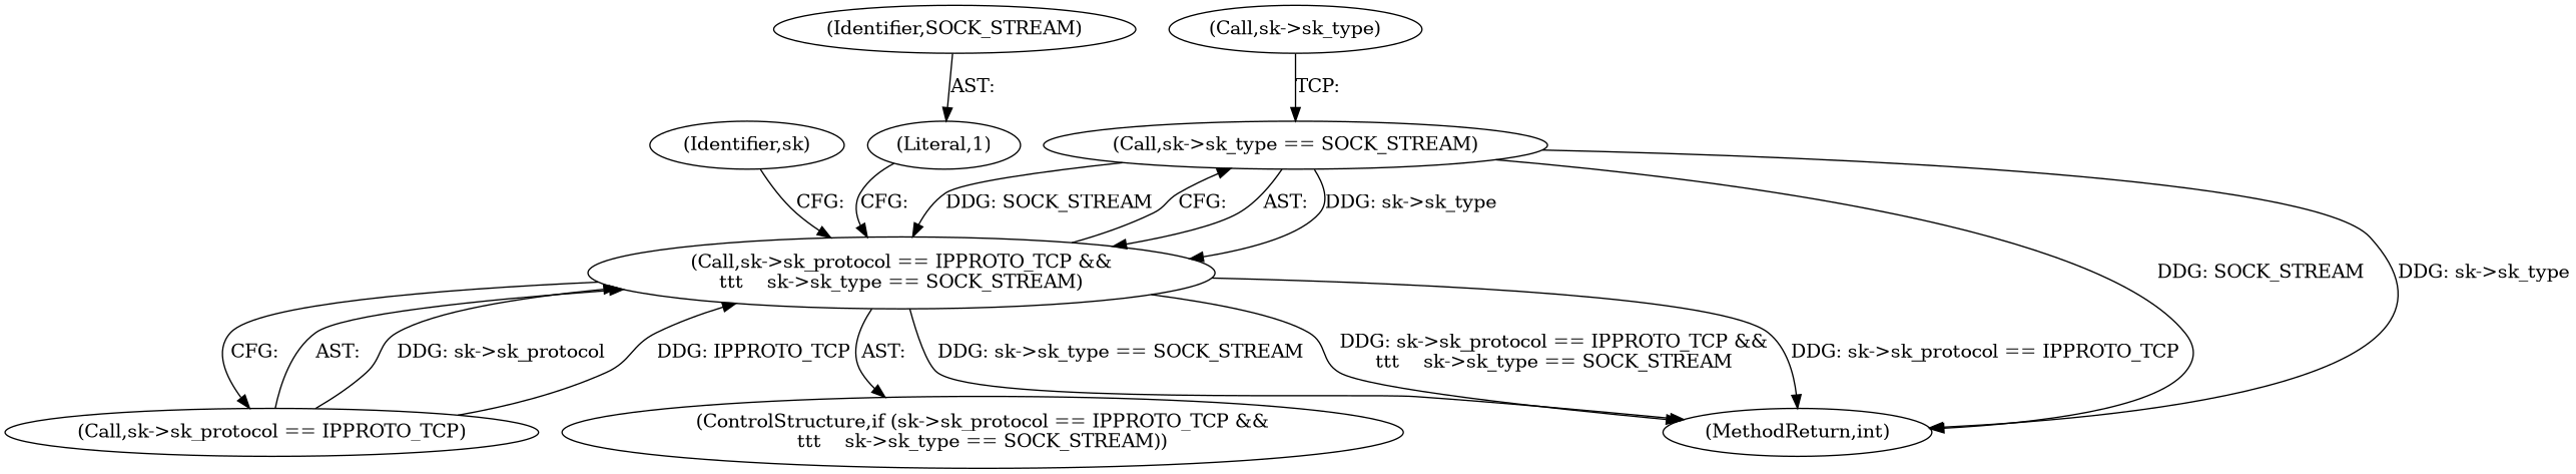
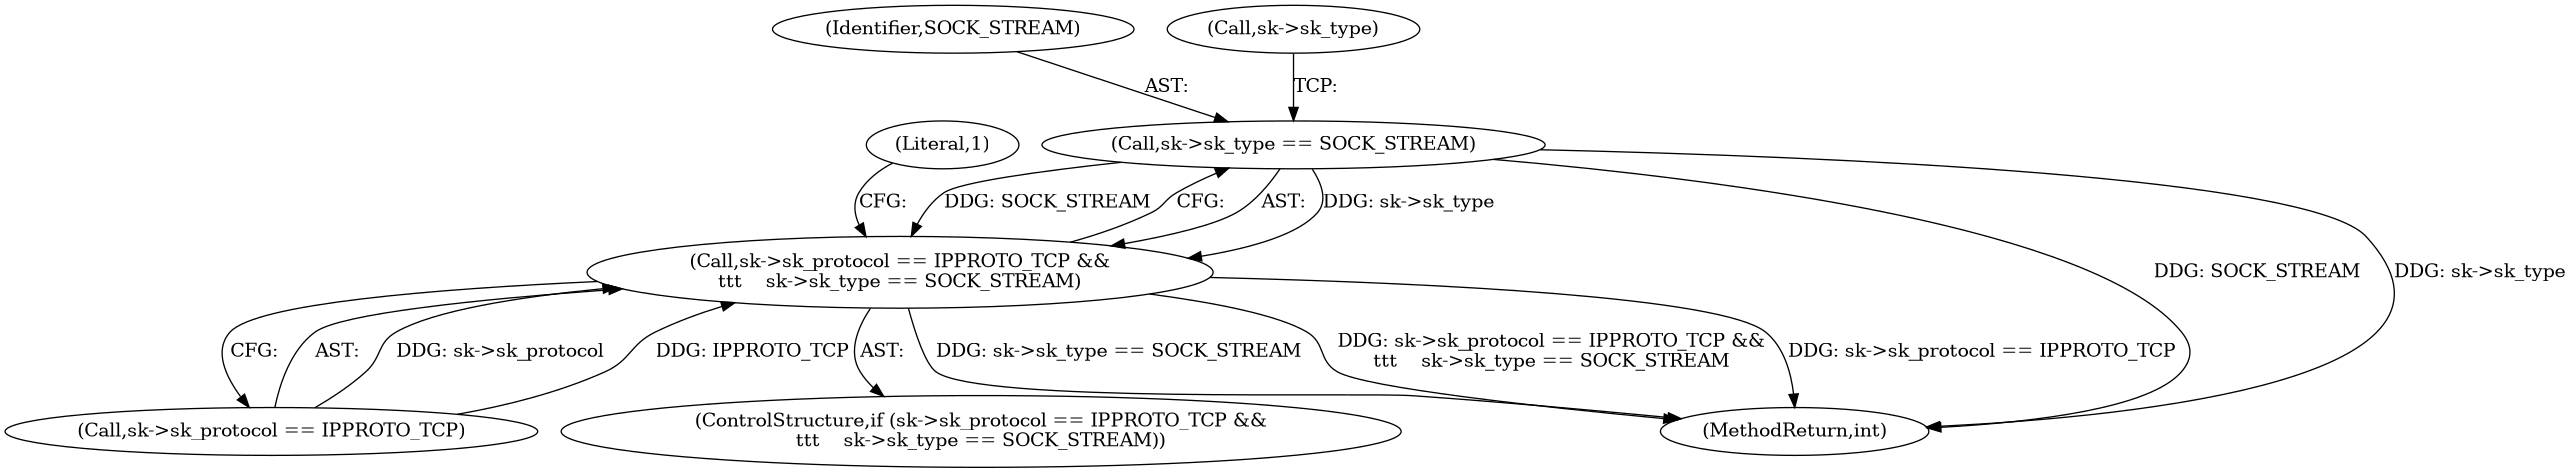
  digraph {
    n1 [label="(Call,sk->sk_type == SOCK_STREAM)"]
    n2 [label="(Call,sk->sk_protocol == IPPROTO_TCP &&\n\t\t\t    sk->sk_type == SOCK_STREAM)"]
    n3 [label="(MethodReturn,int)"]
    n4 [label="(Call,sk->sk_protocol == IPPROTO_TCP)"]
    n5 [label="(ControlStructure,if (sk->sk_protocol == IPPROTO_TCP &&\n\t\t\t    sk->sk_type == SOCK_STREAM))"]
    n6 [label="(Identifier,SOCK_STREAM)"]
    n7 [label="(Call,sk->sk_type)"]
-   n8 [label="(Identifier,sk)"]
    n9 [label="(Literal,1)"]
    n1 -> n2 [label="AST: "]
    n1 -> n2 [label="DDG: sk->sk_type"]
    n1 -> n2 [label="DDG: SOCK_STREAM"]
    n1 -> n3 [label="DDG: SOCK_STREAM"]
    n1 -> n3 [label="DDG: sk->sk_type"]
    n2 -> n1 [label="CFG: "]
    n2 -> n3 [label="DDG: sk->sk_protocol == IPPROTO_TCP &&\n\t\t\t    sk->sk_type == SOCK_STREAM"]
    n2 -> n3 [label="DDG: sk->sk_protocol == IPPROTO_TCP"]
    n2 -> n3 [label="DDG: sk->sk_type == SOCK_STREAM"]
    n2 -> n4 [label="CFG: "]
    n2 -> n5 [label="AST: "]
    n4 -> n2 [label="AST: "]
    n4 -> n2 [label="DDG: sk->sk_protocol"]
    n4 -> n2 [label="DDG: IPPROTO_TCP"]
-   n6 -> n9 [label="AST: "]
+   n6 -> n1 [label="AST: "]
    n7 -> n1 [label="TCP: "]
-   n8 -> n2 [label="CFG: "]
    n9 -> n2 [label="CFG: "]
  }
